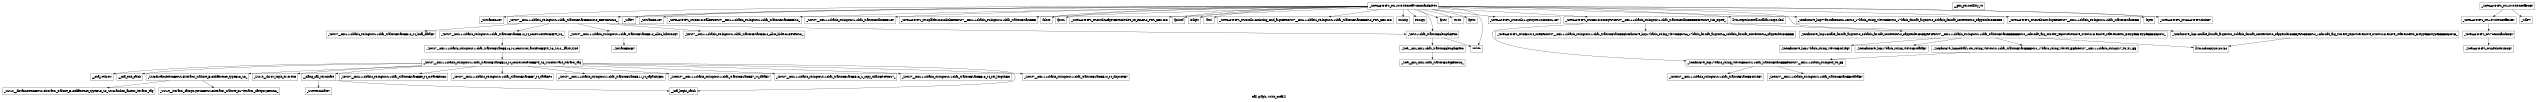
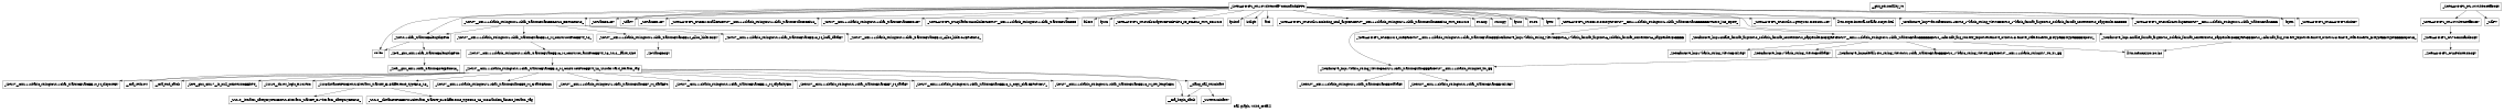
  digraph {
    label="Call graph: write_coeff.ll"
    node [shape=record]
    n1 [label="{__cxa_begin_catch}"]
    n2 [label="{_ZNSt7__cxx1112basic_stringIcSt11char_traitsIcESaIcEE10_M_disposeEv}"]
    n3 [label="{__cxa_rethrow}"]
    n4 [label="{__cxa_end_catch}"]
    n5 [label="{__clang_call_terminate}"]
    n6 [label="{_ZSt9terminatev}"]
    n7 [label="{_ZN9LAMMPS_NS10WriteCoeff7commandEiPPc}"]
    n8 [label="{_ZNSaIcEC1Ev}"]
    n9 [label="{_ZNSt7__cxx1112basic_stringIcSt11char_traitsIcESaIcEEC2IS3_EEPKcRKS3_}"]
    n10 [label="{_ZdaPv}"]
    n11 [label="{_ZNSaIcED1Ev}"]
    n12 [label="{_ZN9LAMMPS_NS5Error3allERKNSt7__cxx1112basic_stringIcSt11char_traitsIcESaIcEEEiS8_}"]
    n13 [label="{_ZNSt7__cxx1112basic_stringIcSt11char_traitsIcESaIcEED1Ev}"]
    n14 [label="{_ZN9LAMMPS_NS8platform6unlinkERKNSt7__cxx1112basic_stringIcSt11char_traitsIcESaIcEEE}"]
    n15 [label="{fclose}"]
    n16 [label="{fputc}"]
    n17 [label="{_ZN9LAMMPS_NS5utils6sfgetsEPKciPciP8_IO_FILES2_PNS_5ErrorE}"]
    n18 [label="{fprintf}"]
    n19 [label="{isdigit}"]
    n20 [label="{atoi}"]
    n21 [label="{_ZN9LAMMPS_NS5utils16missing_cmd_argsERKNSt7__cxx1112basic_stringIcSt11char_traitsIcESaIcEEEiS8_PNS_5ErrorE}"]
    n22 [label="{strcmp}"]
    n23 [label="{strncpy}"]
    n24 [label="{strlen}"]
    n25 [label="{fputs}"]
    n26 [label="{strstr}"]
    n27 [label="{fgets}"]
    n28 [label="{_ZN9LAMMPS_NS5Error3oneIJRPcNSt7__cxx1112basic_stringIcSt11char_traitsIcESaIcEEEEEEvRKS9_iSB_DpOT_}"]
    n29 [label="{_ZN9LAMMPS_NS5utils11getsyserrorB5cxx11Ev}"]
    n30 [label="{_ZNSt11char_traitsIcE6lengthEPKc}"]
    n31 [label="{llvm.experimental.noalias.scope.decl}"]
    n32 [label="{_ZN3fmt6v9_lmp16make_format_argsINS0_20basic_format_contextINS0_8appenderEcEEJRPcEEENS0_16format_arg_storeIT_JDpNSt9remove_cvINSt16remove_referenceIT0_E4typeEE4typeEEEEDpOSB_}"]
    n33 [label="{_ZN3fmt6v9_lmp7vformatB5cxx11ENS0_17basic_string_viewIcEENS0_17basic_format_argsINS0_20basic_format_contextINS0_8appenderEcEEEE}"]
    n34 [label="{_ZN9LAMMPS_NS5utils6strdupERKNSt7__cxx1112basic_stringIcSt11char_traitsIcESaIcEEE}"]
    n35 [label="{fopen}"]
    n36 [label="{_ZN9LAMMPS_NS6LAMMPS4initEv}"]
    n37 [label="{_ZNSt7__cxx1112basic_stringIcSt11char_traitsIcESaIcEE13_M_local_dataEv}"]
    n38 [label="{_ZNSt7__cxx1112basic_stringIcSt11char_traitsIcESaIcEE12_Alloc_hiderC1EPcRKS3_}"]
    n39 [label="{_ZNSt7__cxx1112basic_stringIcSt11char_traitsIcESaIcEE12_M_constructIPKcEEvT_S8_}"]
    n40 [label="{_ZNSt7__cxx1112basic_stringIcSt11char_traitsIcESaIcEE12_Alloc_hiderD2Ev}"]
    n41 [label="{_ZN3fmt6v9_lmp17basic_string_viewIcEC2ISt11char_traitsIcESaIcEEERKNSt7__cxx1112basic_stringIcT_T0_EE}"]
    n42 [label="{_ZN3fmt6v9_lmp16make_format_argsINS0_20basic_format_contextINS0_8appenderEcEEJRPcRNSt7__cxx1112basic_stringIcSt11char_traitsIcESaIcEEEEEENS0_16format_arg_storeIT_JDpNSt9remove_cvINSt16remove_referenceIT0_E4typeEE4typeEEEEDpOSI_}"]
    n43 [label="{_ZN9LAMMPS_NS5Error4_oneERKNSt7__cxx1112basic_stringIcSt11char_traitsIcESaIcEEEiN3fmt6v9_lmp17basic_string_viewIcEENSA_17basic_format_argsINSA_20basic_format_contextINSA_8appenderEcEEEE}"]
    n44 [label="{_ZN9__gnu_cxx11char_traitsIcE6lengthEPKc}"]
    n45 [label="{llvm.memcpy.p0.p0.i64}"]
    n46 [label="{_ZNSt7__cxx1112basic_stringIcSt11char_traitsIcESaIcEE16_M_construct_auxIPKcEEvT_S8_St12__false_type}"]
    n47 [label="{_ZNSaIcED2Ev}"]
    n48 [label="{_ZNKSt7__cxx1112basic_stringIcSt11char_traitsIcESaIcEE4dataEv}"]
    n49 [label="{_ZNKSt7__cxx1112basic_stringIcSt11char_traitsIcESaIcEE4sizeEv}"]
    n50 [label="{_ZN3fmt6v9_lmp6detail14to_string_viewIcSt11char_traitsIcESaIcEEENS0_17basic_string_viewIT_EERKNSt7__cxx1112basic_stringIS7_T0_T1_EE}"]
    n51 [label="{_ZNK3fmt6v9_lmp17basic_string_viewIcE4dataEv}"]
    n52 [label="{_ZNK3fmt6v9_lmp17basic_string_viewIcE4sizeEv}"]
    n53 [label="{_ZN9__gnu_cxx11char_traitsIcE2eqERKcS3_}"]
    n54 [label="{_ZNSt7__cxx1112basic_stringIcSt11char_traitsIcESaIcEE12_M_constructIPKcEEvT_S8_St20forward_iterator_tag}"]
    n55 [label="{__gxx_personality_v0}"]
    n56 [label="{_ZN9LAMMPS_NS10WriteCoeffD2Ev}"]
    n57 [label="{_ZN9LAMMPS_NS7CommandD2Ev}"]
    n58 [label="{_ZN9LAMMPS_NS8PointersD2Ev}"]
    n59 [label="{_ZN9LAMMPS_NS10WriteCoeffD0Ev}"]
    n60 [label="{_ZdlPv}"]
+   n61 [label="{_ZN9__gnu_cxx17__is_null_pointerIKcEEbPT_}"]
    n62 [label="{_ZSt19__throw_logic_errorPKc}"]
    n63 [label="{_ZSt8distanceIPKcENSt15iterator_traitsIT_E15difference_typeES3_S3_}"]
    n64 [label="{_ZNSt7__cxx1112basic_stringIcSt11char_traitsIcESaIcEE9_M_createERmm}"]
    n65 [label="{_ZNSt7__cxx1112basic_stringIcSt11char_traitsIcESaIcEE7_M_dataEPc}"]
    n66 [label="{_ZNSt7__cxx1112basic_stringIcSt11char_traitsIcESaIcEE11_M_capacityEm}"]
    n67 [label="{_ZNKSt7__cxx1112basic_stringIcSt11char_traitsIcESaIcEE7_M_dataEv}"]
    n68 [label="{_ZNSt7__cxx1112basic_stringIcSt11char_traitsIcESaIcEE13_S_copy_charsEPcPKcS7_}"]
    n69 [label="{_ZNSt7__cxx1112basic_stringIcSt11char_traitsIcESaIcEE13_M_set_lengthEm}"]
    n70 [label="{_ZSt19__iterator_categoryIPKcENSt15iterator_traitsIT_E17iterator_categoryERKS3_}"]
    n71 [label="{_ZSt10__distanceIPKcENSt15iterator_traitsIT_E15difference_typeES3_S3_St26random_access_iterator_tag}"]
    n5 -> n1
    n5 -> n6
    n7 -> n8
    n7 -> n9
    n7 -> n10
    n7 -> n11
    n7 -> n12
    n7 -> n13
    n7 -> n14
    n7 -> n15
    n7 -> n16
    n7 -> n17
    n7 -> n18
    n7 -> n19
    n7 -> n20
    n7 -> n21
    n7 -> n22
    n7 -> n23
    n7 -> n24
    n7 -> n25
    n7 -> n26
    n7 -> n27
    n7 -> n28
    n7 -> n29
    n7 -> n30
    n7 -> n31
    n7 -> n32
    n7 -> n33
    n7 -> n34
    n7 -> n35
    n7 -> n36
    n9 -> n30
    n9 -> n37
    n9 -> n38
    n9 -> n39
    n9 -> n40
    n28 -> n41
    n28 -> n42
    n28 -> n43
    n30 -> n24
    n30 -> n44
    n32 -> n45
    n39 -> n46
    n40 -> n47
    n41 -> n48
    n41 -> n49
    n42 -> n45
    n42 -> n50
    n42 -> n51
    n42 -> n52
    n44 -> n53
    n46 -> n54
    n50 -> n41
    n54 -> n1
    n54 -> n2
    n54 -> n3
    n54 -> n4
    n54 -> n5
+   n54 -> n61
    n54 -> n62
    n54 -> n63
    n54 -> n64
    n54 -> n65
    n54 -> n66
    n54 -> n67
    n54 -> n68
    n54 -> n69
    n56 -> n57
    n57 -> n58
    n59 -> n56
    n59 -> n60
    n63 -> n70
    n63 -> n71
  }
